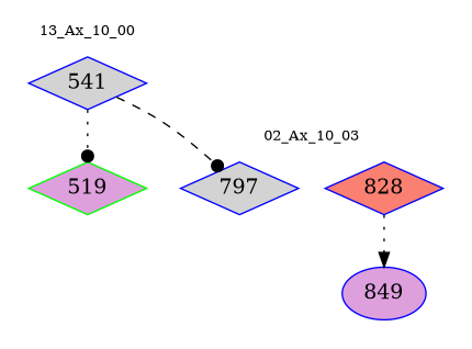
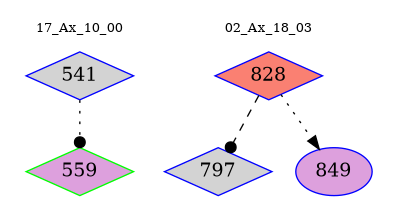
  digraph {
    node [color=blue fillcolor=lightgrey shape=diamond style=filled]
    edge [arrowhead=dot color=black style=dotted]
    n1 [label=541]
-   n2 [color=green fillcolor=plum label=519]
+   n2 [color=green fillcolor=plum label=559]
    n3 [fillcolor=salmon label=828]
    n4 [label=797]
    n5 [fillcolor=plum label=849 shape=ellipse]
    subgraph cluster_1 {
      color=white
      fontsize=10
-     label="13_Ax_10_00"
+     label="17_Ax_10_00"
      n1
      n2
    }
    subgraph cluster_2 {
      color=white
      fontsize=10
-     label="02_Ax_10_03"
+     label="02_Ax_18_03"
      n3
      n4
      n5
    }
    n1 -> n2
-   n1 -> n4 [style=dashed]
+   n3 -> n4 [style=dashed]
    n3 -> n5 [arrowhead=normal]
  }
